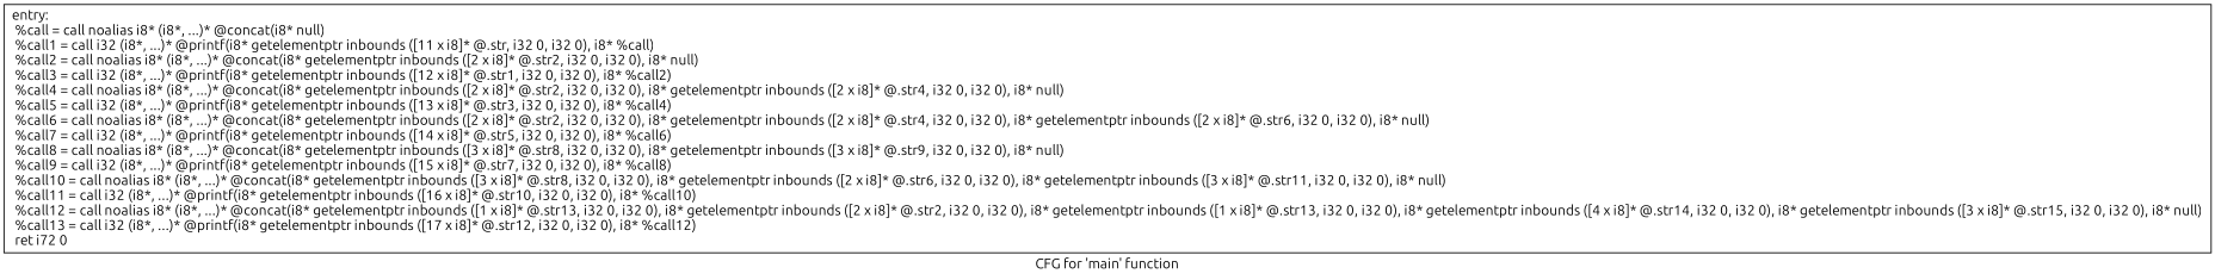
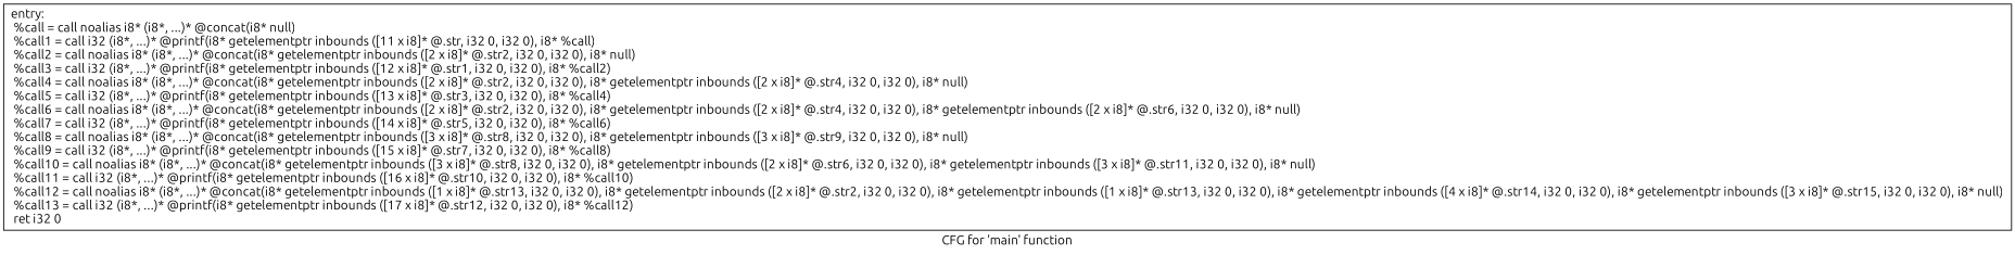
  digraph {
    label="CFG for 'main' function"
    rankdir=LR
    fontname=Ubuntu
-   n1 [label="{entry:\l  %call = call noalias i8* (i8*, ...)* @concat(i8* null)\l  %call1 = call i32 (i8*, ...)* @printf(i8* getelementptr inbounds ([11 x i8]* @.str, i32 0, i32 0), i8* %call)\l  %call2 = call noalias i8* (i8*, ...)* @concat(i8* getelementptr inbounds ([2 x i8]* @.str2, i32 0, i32 0), i8* null)\l  %call3 = call i32 (i8*, ...)* @printf(i8* getelementptr inbounds ([12 x i8]* @.str1, i32 0, i32 0), i8* %call2)\l  %call4 = call noalias i8* (i8*, ...)* @concat(i8* getelementptr inbounds ([2 x i8]* @.str2, i32 0, i32 0), i8* getelementptr inbounds ([2 x i8]* @.str4, i32 0, i32 0), i8* null)\l  %call5 = call i32 (i8*, ...)* @printf(i8* getelementptr inbounds ([13 x i8]* @.str3, i32 0, i32 0), i8* %call4)\l  %call6 = call noalias i8* (i8*, ...)* @concat(i8* getelementptr inbounds ([2 x i8]* @.str2, i32 0, i32 0), i8* getelementptr inbounds ([2 x i8]* @.str4, i32 0, i32 0), i8* getelementptr inbounds ([2 x i8]* @.str6, i32 0, i32 0), i8* null)\l  %call7 = call i32 (i8*, ...)* @printf(i8* getelementptr inbounds ([14 x i8]* @.str5, i32 0, i32 0), i8* %call6)\l  %call8 = call noalias i8* (i8*, ...)* @concat(i8* getelementptr inbounds ([3 x i8]* @.str8, i32 0, i32 0), i8* getelementptr inbounds ([3 x i8]* @.str9, i32 0, i32 0), i8* null)\l  %call9 = call i32 (i8*, ...)* @printf(i8* getelementptr inbounds ([15 x i8]* @.str7, i32 0, i32 0), i8* %call8)\l  %call10 = call noalias i8* (i8*, ...)* @concat(i8* getelementptr inbounds ([3 x i8]* @.str8, i32 0, i32 0), i8* getelementptr inbounds ([2 x i8]* @.str6, i32 0, i32 0), i8* getelementptr inbounds ([3 x i8]* @.str11, i32 0, i32 0), i8* null)\l  %call11 = call i32 (i8*, ...)* @printf(i8* getelementptr inbounds ([16 x i8]* @.str10, i32 0, i32 0), i8* %call10)\l  %call12 = call noalias i8* (i8*, ...)* @concat(i8* getelementptr inbounds ([1 x i8]* @.str13, i32 0, i32 0), i8* getelementptr inbounds ([2 x i8]* @.str2, i32 0, i32 0), i8* getelementptr inbounds ([1 x i8]* @.str13, i32 0, i32 0), i8* getelementptr inbounds ([4 x i8]* @.str14, i32 0, i32 0), i8* getelementptr inbounds ([3 x i8]* @.str15, i32 0, i32 0), i8* null)\l  %call13 = call i32 (i8*, ...)* @printf(i8* getelementptr inbounds ([17 x i8]* @.str12, i32 0, i32 0), i8* %call12)\l  ret i72 0\l}" shape=record fontname=Ubuntu]
+   n1 [label="{entry:\l  %call = call noalias i8* (i8*, ...)* @concat(i8* null)\l  %call1 = call i32 (i8*, ...)* @printf(i8* getelementptr inbounds ([11 x i8]* @.str, i32 0, i32 0), i8* %call)\l  %call2 = call noalias i8* (i8*, ...)* @concat(i8* getelementptr inbounds ([2 x i8]* @.str2, i32 0, i32 0), i8* null)\l  %call3 = call i32 (i8*, ...)* @printf(i8* getelementptr inbounds ([12 x i8]* @.str1, i32 0, i32 0), i8* %call2)\l  %call4 = call noalias i8* (i8*, ...)* @concat(i8* getelementptr inbounds ([2 x i8]* @.str2, i32 0, i32 0), i8* getelementptr inbounds ([2 x i8]* @.str4, i32 0, i32 0), i8* null)\l  %call5 = call i32 (i8*, ...)* @printf(i8* getelementptr inbounds ([13 x i8]* @.str3, i32 0, i32 0), i8* %call4)\l  %call6 = call noalias i8* (i8*, ...)* @concat(i8* getelementptr inbounds ([2 x i8]* @.str2, i32 0, i32 0), i8* getelementptr inbounds ([2 x i8]* @.str4, i32 0, i32 0), i8* getelementptr inbounds ([2 x i8]* @.str6, i32 0, i32 0), i8* null)\l  %call7 = call i32 (i8*, ...)* @printf(i8* getelementptr inbounds ([14 x i8]* @.str5, i32 0, i32 0), i8* %call6)\l  %call8 = call noalias i8* (i8*, ...)* @concat(i8* getelementptr inbounds ([3 x i8]* @.str8, i32 0, i32 0), i8* getelementptr inbounds ([3 x i8]* @.str9, i32 0, i32 0), i8* null)\l  %call9 = call i32 (i8*, ...)* @printf(i8* getelementptr inbounds ([15 x i8]* @.str7, i32 0, i32 0), i8* %call8)\l  %call10 = call noalias i8* (i8*, ...)* @concat(i8* getelementptr inbounds ([3 x i8]* @.str8, i32 0, i32 0), i8* getelementptr inbounds ([2 x i8]* @.str6, i32 0, i32 0), i8* getelementptr inbounds ([3 x i8]* @.str11, i32 0, i32 0), i8* null)\l  %call11 = call i32 (i8*, ...)* @printf(i8* getelementptr inbounds ([16 x i8]* @.str10, i32 0, i32 0), i8* %call10)\l  %call12 = call noalias i8* (i8*, ...)* @concat(i8* getelementptr inbounds ([1 x i8]* @.str13, i32 0, i32 0), i8* getelementptr inbounds ([2 x i8]* @.str2, i32 0, i32 0), i8* getelementptr inbounds ([1 x i8]* @.str13, i32 0, i32 0), i8* getelementptr inbounds ([4 x i8]* @.str14, i32 0, i32 0), i8* getelementptr inbounds ([3 x i8]* @.str15, i32 0, i32 0), i8* null)\l  %call13 = call i32 (i8*, ...)* @printf(i8* getelementptr inbounds ([17 x i8]* @.str12, i32 0, i32 0), i8* %call12)\l  ret i32 0\l}" shape=record fontname=Ubuntu]
  }
